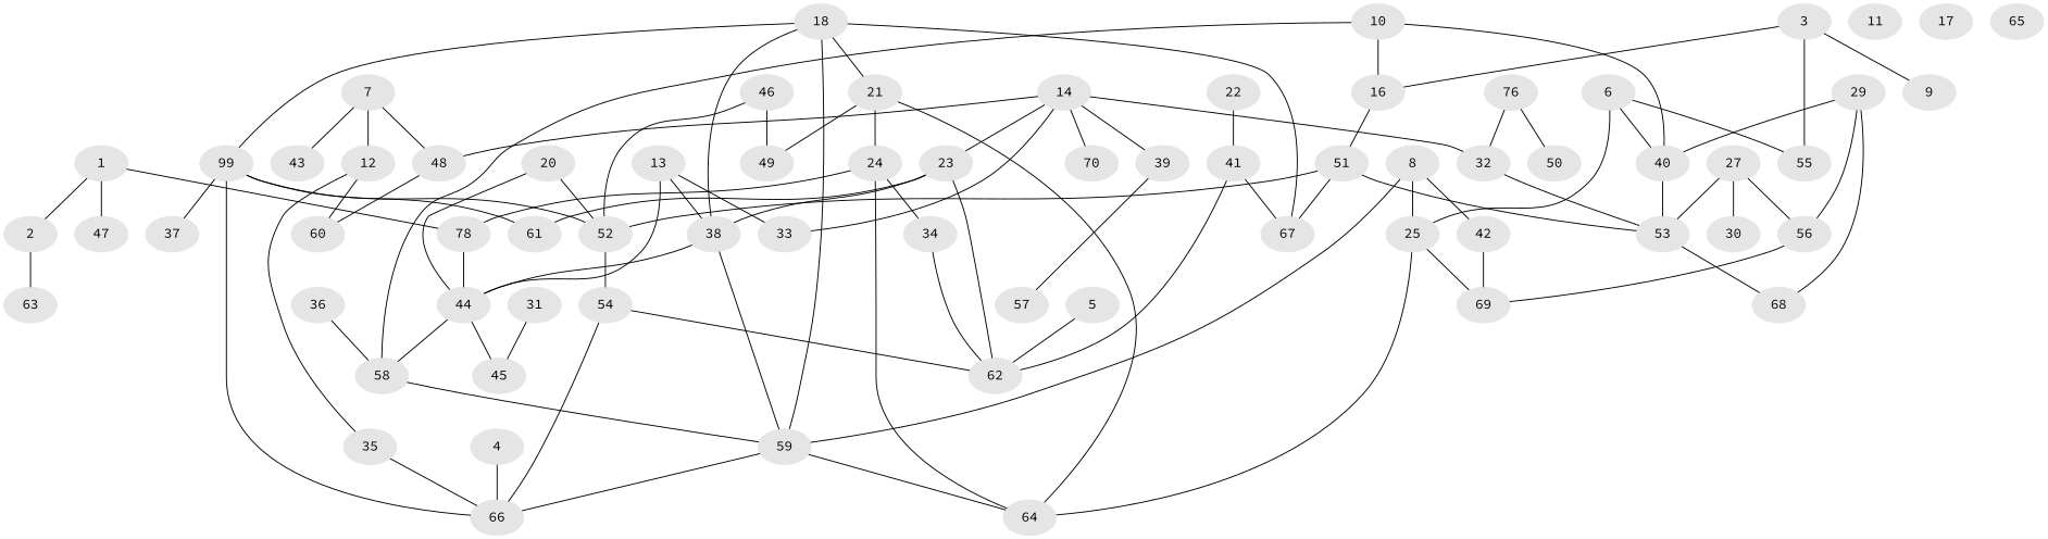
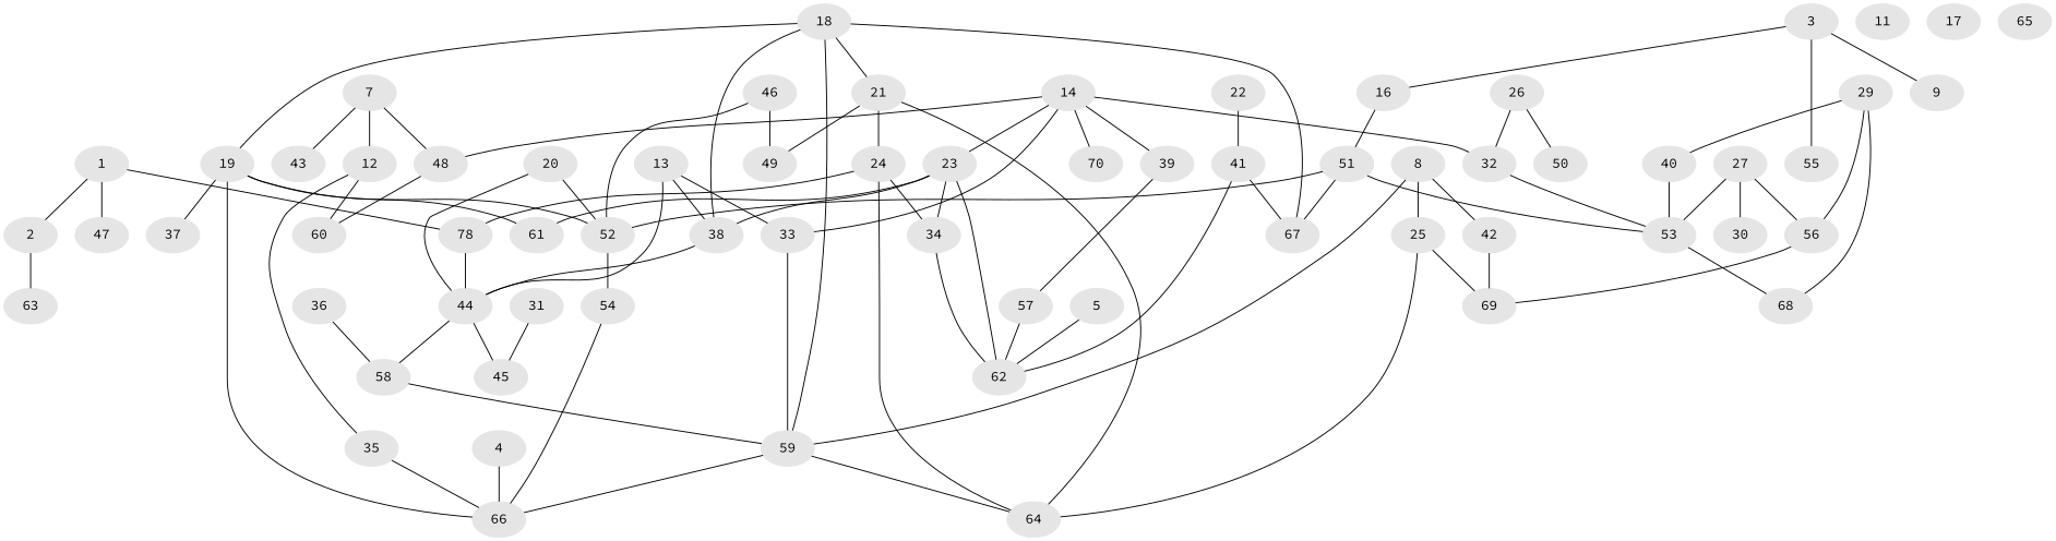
  graph {
    fontname="Source Code Pro"
    node [color=gray90 fontname="Source Code Pro" style=filled]
    edge [fontname="Source Code Pro"]
    1
    2
    n3 [label=78]
    47
    63
    44
    3
    9
    16
    55
    51
    4
    66
    5
    62
-   6
    25
    40
    64
    69
    53
    7
    12
    43
    48
    35
    60
    8
    42
    59
-   10
    58
    11
    13
    33
    38
    45
    14
    23
    32
    39
    70
    61
    34
    57
    67
    52
    17
    18
-   19 [label=99]
+   19
    21
    37
    24
    49
    54
    20
    22
    41
-   26 [label=76]
+   26
    50
    27
    30
    56
    68
    29
    31
    36
    46
    65
    1 -- 2
    1 -- n3
    1 -- 47
    2 -- 63
    n3 -- 44
    44 -- 58
    44 -- 45
    3 -- 9
    3 -- 16
    3 -- 55
    16 -- 51
    51 -- 53
    51 -- 67
    51 -- 52
    4 -- 66
    5 -- 62
-   6 -- 55
-   6 -- 25
-   6 -- 40
    25 -- 64
    25 -- 69
    40 -- 53
    53 -- 68
    7 -- 12
    7 -- 43
    7 -- 48
    12 -- 35
    12 -- 60
    48 -- 60
    35 -- 66
    8 -- 25
    8 -- 42
    8 -- 59
    42 -- 69
    59 -- 66
    59 -- 64
-   10 -- 16
-   10 -- 40
-   10 -- 58
    58 -- 59
    13 -- 44
    13 -- 33
    13 -- 38
-   38 -- 59
+   33 -- 59
    38 -- 44
    14 -- 48
    14 -- 33
    14 -- 23
    14 -- 32
    14 -- 39
    14 -- 70
    23 -- 62
    23 -- 38
    23 -- 61
+   23 -- 34
    32 -- 53
    39 -- 57
    34 -- 62
    52 -- 54
    18 -- 59
    18 -- 38
    18 -- 67
    18 -- 19
    18 -- 21
    19 -- 66
    19 -- 61
    19 -- 52
    19 -- 37
    21 -- 64
    21 -- 24
    21 -- 49
    24 -- n3
    24 -- 64
    24 -- 34
    54 -- 66
-   54 -- 62
+   57 -- 62
    20 -- 44
    20 -- 52
    22 -- 41
    41 -- 62
    41 -- 67
    26 -- 32
    26 -- 50
    27 -- 53
    27 -- 30
    27 -- 56
    56 -- 69
    29 -- 40
    29 -- 56
    29 -- 68
    31 -- 45
    36 -- 58
    46 -- 52
    46 -- 49
  }
